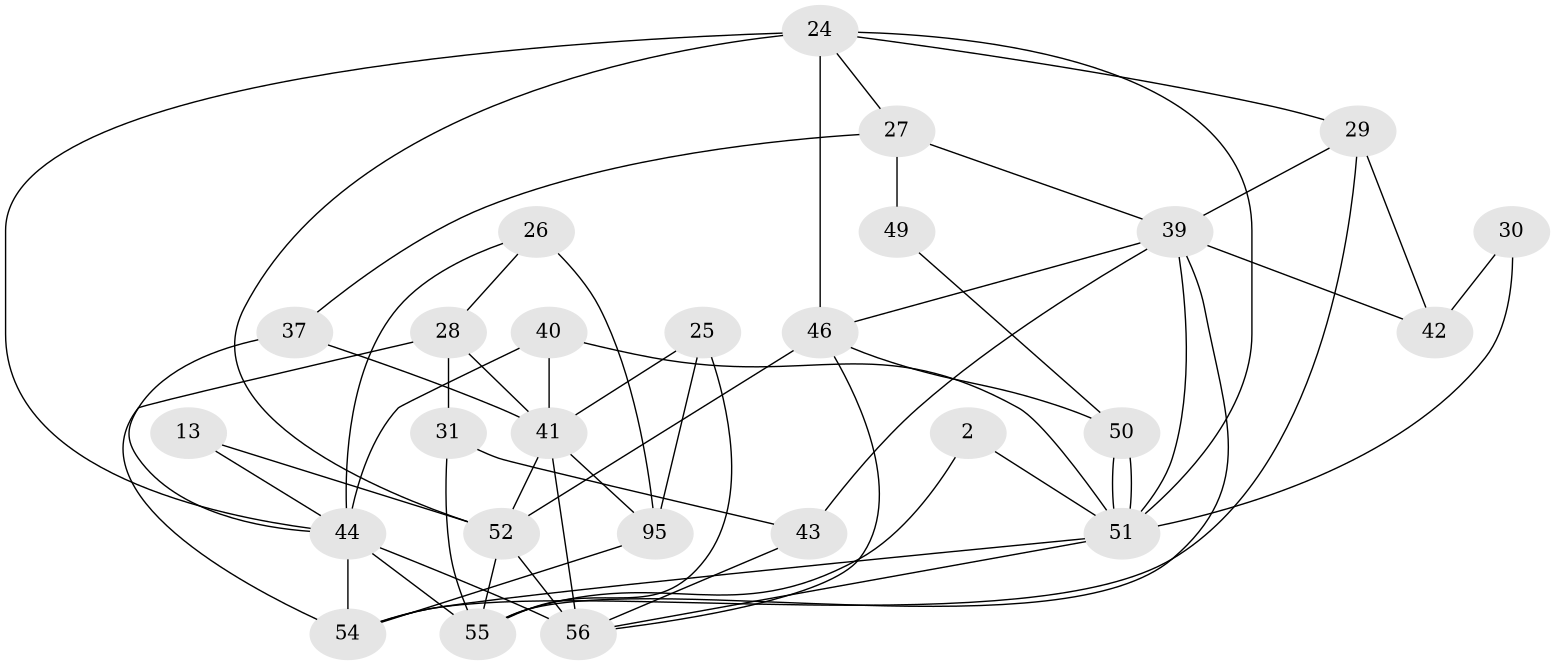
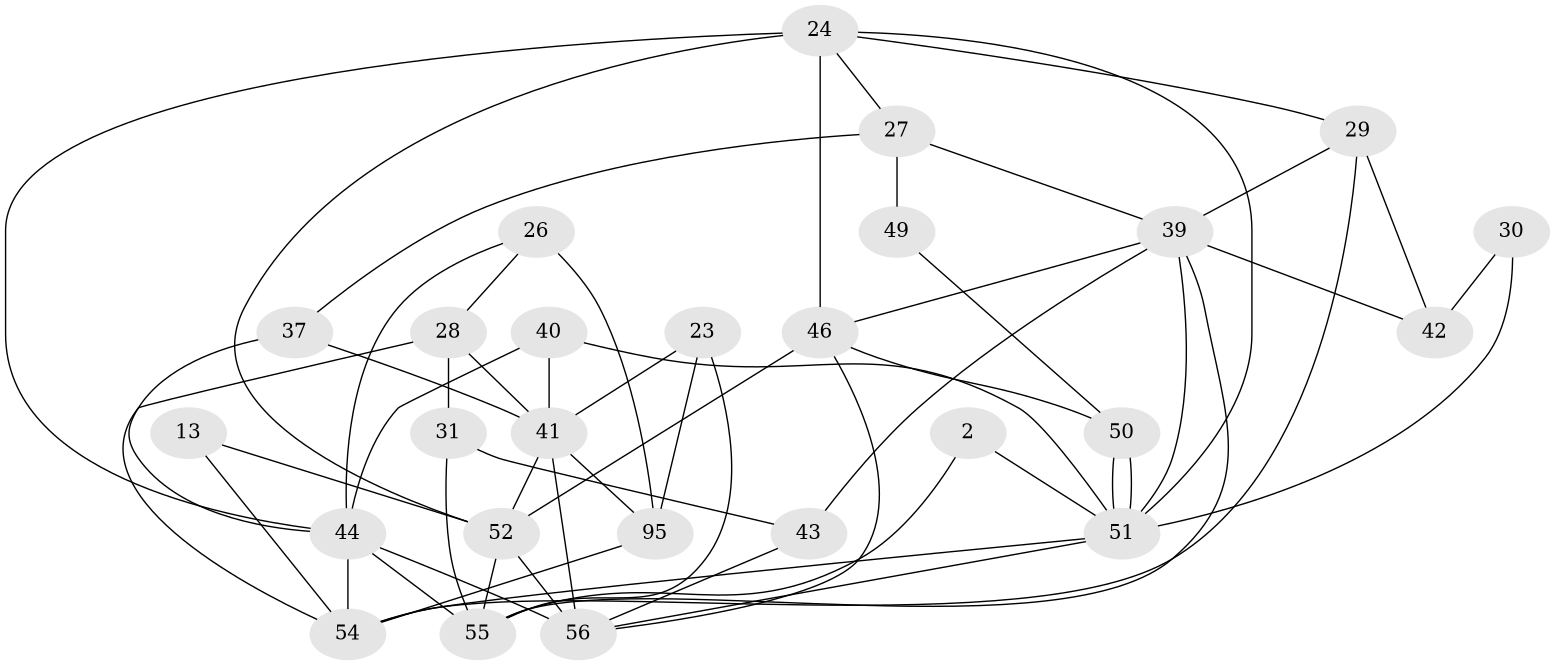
  graph {
    node [color=gray90 style=filled]
    51 [super="+21"]
    54 [super="+1"]
    56 [super="+47+36"]
    2
    55 [super="+53"]
    52 [super="+10+4"]
    13
    26 [super="+16"]
    44 [super="+15"]
    n10 [label=95]
    28 [super="+14"]
    24 [super="+19"]
    27 [super="+23"]
    29
    46 [super="+38+32"]
    37
    39 [super="+8+34"]
    49
    42 [super="+20"]
    50
-   25 [super="+18"]
+   25 [super="+18" label=23]
    41 [super="+5+33"]
    31
    43
    30 [super="+6"]
    40
    51 -- 54
    51 -- 56 [weight=2]
    2 -- 51
    2 -- 55
    52 -- 56
    52 -- 55
-   13 -- 44
+   13 -- 54
    13 -- 52
    26 -- 44
    26 -- n10 [weight=2]
    26 -- 28
    44 -- 54 [weight=2]
    44 -- 56 [weight=3]
    44 -- 55 [weight=3]
    n10 -- 54
    28 -- 54
    28 -- 41 [weight=2]
    28 -- 31
    24 -- 51
    24 -- 52
    24 -- 44 [weight=2]
    24 -- 27
    24 -- 29
    24 -- 46
    27 -- 37
    27 -- 39 [weight=2]
    27 -- 49
    29 -- 54
    29 -- 39
    29 -- 42 [weight=2]
    46 -- 56
    46 -- 52
    46 -- 50
    37 -- 44
    37 -- 41
    39 -- 51 [weight=2]
    39 -- 55 [weight=2]
    39 -- 46
    39 -- 42
    39 -- 43
    49 -- 50
    50 -- 51
    50 -- 51
    25 -- 55 [weight=2]
    25 -- n10
    25 -- 41 [weight=2]
    41 -- 56 [weight=2]
    41 -- 52 [weight=2]
    41 -- n10
    31 -- 55 [weight=2]
    31 -- 43
    43 -- 56
    30 -- 51 [weight=2]
    30 -- 42
    40 -- 51
    40 -- 44
    40 -- 41
  }
